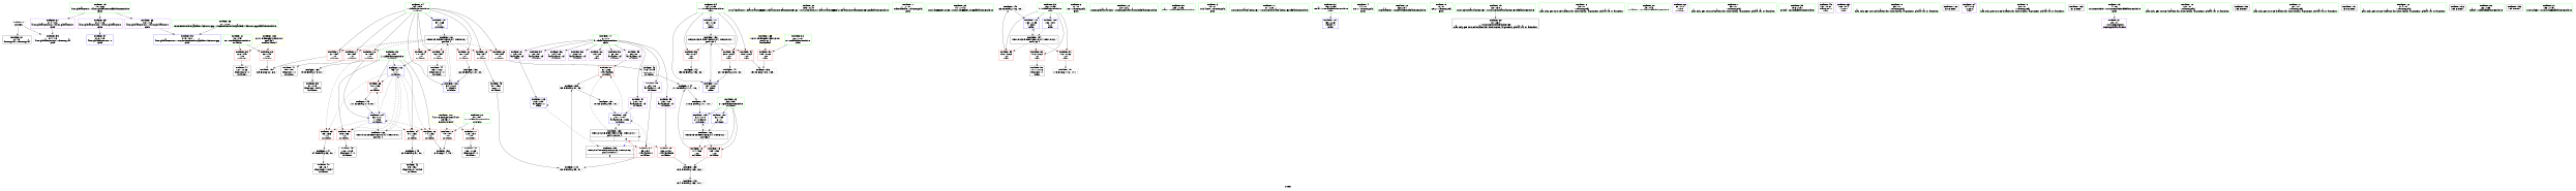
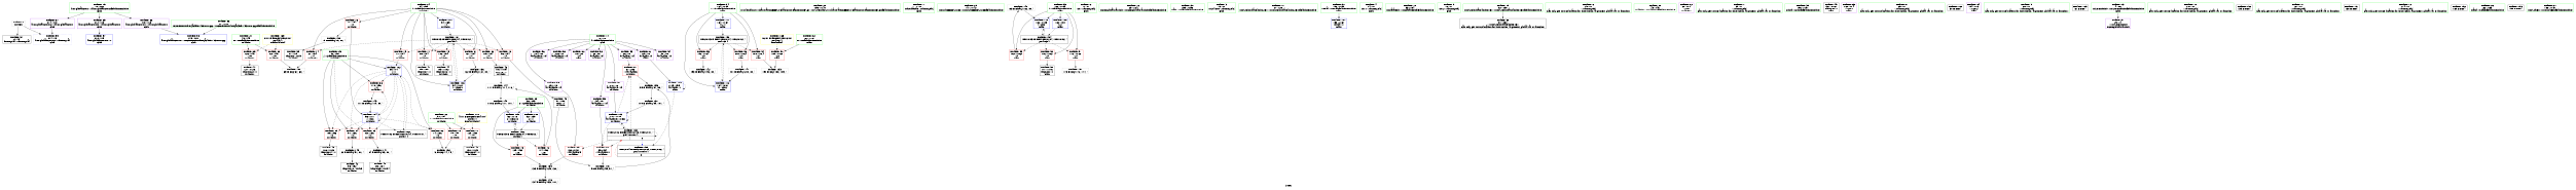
  digraph {
    label=SVFG
    node [color=green shape=record]
    edge [style=solid]
    n1 [color=grey label="{NodeID: 0\nNullPtr}"]
    n2 [color=black label="{NodeID: 37\n2\<--3\ndummyVal\<--dummyVal\n}"]
    n3 [color=blue label="{NodeID: 99\n214\<--3\nllvm.global_ctors_2\<--dummyVal\nGlob }" style=dotted]
    n4 [color=blue label="{NodeID: 97\n212\<--19\nllvm.global_ctors_0\<--\nGlob }"]
    n5 [label="{NodeID: 14\n8\<--10\nf\<--f_field_insensitive\nGlob }"]
    n6 [color=purple label="{NodeID: 52\n82\<--8\narrayidx\<--f\n_Z4doitv\n}"]
    n7 [color=purple label="{NodeID: 53\n86\<--8\narrayidx6\<--f\n_Z4doitv\n}"]
    n8 [color=purple label="{NodeID: 54\n90\<--8\narrayidx8\<--f\n_Z4doitv\n}"]
    n9 [color=purple label="{NodeID: 55\n94\<--8\narrayidx11\<--f\n_Z4doitv\n}"]
    n10 [color=purple label="{NodeID: 56\n104\<--8\narrayidx13\<--f\n_Z4doitv\n}"]
    n11 [color=purple label="{NodeID: 57\n107\<--8\narrayidx15\<--f\n_Z4doitv\n}"]
    n12 [color=purple label="{NodeID: 58\n128\<--8\narrayidx23\<--f\n_Z4doitv\n}"]
    n13 [color=purple label="{NodeID: 59\n131\<--8\narrayidx25\<--f\n_Z4doitv\n}"]
    n14 [color=purple label="{NodeID: 60\n178\<--8\n\<--f\nmain\n}"]
    n15 [color=purple label="{NodeID: 61\n179\<--8\narrayidx\<--f\nmain\n}"]
    n16 [color=red label="{NodeID: 87\n87\<--86\n\<--arrayidx6\n_Z4doitv\n}"]
    n17 [color=red label="{NodeID: 88\n95\<--94\n\<--arrayidx11\n_Z4doitv\n}"]
    n18 [color=blue label="{NodeID: 103\n107\<--100\narrayidx15\<--rem\n_Z4doitv\n}"]
    n19 [color=red label="{NodeID: 89\n132\<--131\n\<--arrayidx25\n_Z4doitv\n}"]
    n20 [color=blue label="{NodeID: 109\n179\<--59\narrayidx\<--\nmain\n}"]
    n21 [color=grey label="{NodeID: 135\n99 = Binary(87, 98, )\n}"]
    n22 [color=grey label="{NodeID: 148\n98 = Binary(95, 97, )\n}"]
    n23 [color=black label="{NodeID: 163\nMR_12V_2 = PHI(MR_12V_3, MR_12V_1, )\npts\{100000 \}\n|{|<s5>8}}"]
    n24 [color=grey label="{NodeID: 139\n133 = Binary(125, 132, )\n}"]
    n25 [color=black label="{NodeID: 159\nMR_12V_4 = PHI(MR_12V_5, MR_12V_2, )\npts\{100000 \}\n|{<s0>8}}"]
    n26 [color=blue label="{NodeID: 111\n164\<--167\ni1\<--\nmain\n}"]
    n27 [color=black label="{NodeID: 158\nMR_20V_3 = PHI(MR_20V_4, MR_20V_2, )\npts\{165 \}\n}"]
    n28 [color=blue label="{NodeID: 112\n164\<--201\ni1\<--inc7\nmain\n}"]
    n29 [color=red label="{NodeID: 94\n188\<--164\n\<--i1\nmain\n}"]
    n30 [color=red label="{NodeID: 95\n192\<--164\n\<--i1\nmain\n}"]
    n31 [color=red label="{NodeID: 96\n200\<--164\n\<--i1\nmain\n}"]
    n32 [color=grey label="{NodeID: 153\n190 = cmp(188, 189, )\n}"]
    n33 [color=grey label="{NodeID: 142\n193 = Binary(192, 80, )\n}"]
    n34 [color=grey label="{NodeID: 141\n201 = Binary(200, 80, )\n}"]
    n35 [label="{NodeID: 28\n139\<--140\n_ZSt4endlIcSt11char_traitsIcEERSt13basic_ostreamIT_T0_ES6_\<--_ZSt4endlIcSt11char_traitsIcEERSt13basic_ostreamIT_T0_ES6__field_insensitive\n}"]
    n36 [color=black label="{NodeID: 42\n93\<--92\nidxprom10\<--sub9\n_Z4doitv\n}"]
    n37 [color=grey label="{NodeID: 146\n134 = Binary(133, 101, )\n}"]
    n38 [color=red label="{NodeID: 70\n75\<--50\n\<--n\n_Z4doitv\n}"]
    n39 [color=grey label="{NodeID: 152\n76 = cmp(74, 75, )\n}"]
    n40 [color=red label="{NodeID: 84\n91\<--56\n\<--j\n_Z4doitv\n}"]
    n41 [color=grey label="{NodeID: 149\n92 = Binary(91, 80, )\n}"]
    n42 [label="{NodeID: 1\n7\<--1\n__dso_handle\<--dummyObj\nGlob }"]
    n43 [color=blue label="{NodeID: 98\n213\<--20\nllvm.global_ctors_1\<--_GLOBAL__sub_I_jack951753_0_0.cpp\nGlob }"]
    n44 [label="{NodeID: 15\n18\<--22\nllvm.global_ctors\<--llvm.global_ctors_field_insensitive\nGlob }"]
    n45 [color=purple label="{NodeID: 65\n212\<--18\nllvm.global_ctors_0\<--llvm.global_ctors\nGlob }"]
    n46 [color=purple label="{NodeID: 66\n213\<--18\nllvm.global_ctors_1\<--llvm.global_ctors\nGlob }"]
    n47 [color=purple label="{NodeID: 67\n214\<--18\nllvm.global_ctors_2\<--llvm.global_ctors\nGlob }"]
    n48 [label="{NodeID: 29\n141\<--142\n_ZNSolsEPFRSoS_E\<--_ZNSolsEPFRSoS_E_field_insensitive\n}"]
    n49 [color=black label="{NodeID: 43\n97\<--96\nconv\<--\n_Z4doitv\n}"]
    n50 [color=grey label="{NodeID: 137\n100 = Binary(99, 101, )\n}"]
    n51 [color=grey label="{NodeID: 140\n183 = Binary(182, 80, )\n}"]
    n52 [color=blue label="{NodeID: 110\n162\<--183\ni\<--inc\nmain\n}"]
    n53 [color=black label="{NodeID: 154\nMR_18V_3 = PHI(MR_18V_4, MR_18V_2, )\npts\{163 \}\n}"]
    n54 [color=red label="{NodeID: 91\n172\<--162\n\<--i\nmain\n}"]
    n55 [color=red label="{NodeID: 92\n176\<--162\n\<--i\nmain\n}"]
    n56 [color=red label="{NodeID: 93\n182\<--162\n\<--i\nmain\n}"]
    n57 [color=grey label="{NodeID: 151\n173 = cmp(172, 174, )\n}"]
    n58 [color=black label="{NodeID: 50\n177\<--176\nidxprom\<--\nmain\n}"]
    n59 [color=red label="{NodeID: 71\n129\<--50\n\<--n\n_Z4doitv\n}"]
    n60 [color=black label="{NodeID: 48\n130\<--129\nidxprom24\<--\n_Z4doitv\n}"]
    n61 [color=red label="{NodeID: 85\n105\<--56\n\<--j\n_Z4doitv\n}"]
    n62 [color=black label="{NodeID: 45\n106\<--105\nidxprom14\<--\n_Z4doitv\n}"]
    n63 [label="{NodeID: 2\n11\<--1\n.str\<--dummyObj\nGlob }"]
    n64 [label="{NodeID: 16\n23\<--24\n__cxx_global_var_init\<--__cxx_global_var_init_field_insensitive\n}"]
    n65 [label="{NodeID: 30\n155\<--156\nmain\<--main_field_insensitive\n}"]
    n66 [color=black label="{NodeID: 44\n103\<--102\nidxprom12\<--\n_Z4doitv\n}"]
    n67 [color=red label="{NodeID: 72\n114\<--52\n\<--p\n_Z4doitv\n}"]
    n68 [color=grey label="{NodeID: 144\n117 = Binary(114, 116, )\n}"]
    n69 [color=grey label="{NodeID: 145\n118 = Binary(117, 101, )\n}"]
    n70 [color=blue label="{NodeID: 105\n52\<--118\np\<--rem18\n_Z4doitv\n}"]
    n71 [color=yellow label="{NodeID: 169\n2V_1 = ENCHI(MR_2V_0)\npts\{49 \}\nFun[_Z4doitv]}" style=double]
    n72 [color=red label="{NodeID: 68\n68\<--48\n\<--m\n_Z4doitv\n}"]
    n73 [color=red label="{NodeID: 69\n126\<--48\n\<--m\n_Z4doitv\n}"]
    n74 [color=grey label="{NodeID: 150\n69 = cmp(67, 68, )\n}"]
    n75 [color=black label="{NodeID: 47\n127\<--126\nidxprom22\<--\n_Z4doitv\n}"]
    n76 [color=red label="{NodeID: 86\n110\<--56\n\<--j\n_Z4doitv\n}"]
    n77 [color=grey label="{NodeID: 143\n111 = Binary(110, 80, )\n}"]
    n78 [color=blue label="{NodeID: 104\n56\<--111\nj\<--inc\n_Z4doitv\n}"]
    n79 [color=red label="{NodeID: 82\n74\<--56\n\<--j\n_Z4doitv\n}"]
    n80 [color=red label="{NodeID: 83\n83\<--56\n\<--j\n_Z4doitv\n}"]
    n81 [color=black label="{NodeID: 162\nMR_10V_2 = PHI(MR_10V_4, MR_10V_1, )\npts\{57 \}\n}"]
    n82 [label="{NodeID: 3\n13\<--1\n_ZSt4cout\<--dummyObj\nGlob }"]
    n83 [color=blue label="{NodeID: 100\n52\<--59\np\<--\n_Z4doitv\n}"]
    n84 [color=black label="{NodeID: 160\nMR_6V_3 = PHI(MR_6V_4, MR_6V_2, )\npts\{53 \}\n}"]
    n85 [color=red label="{NodeID: 73\n125\<--52\n\<--p\n_Z4doitv\n}"]
    n86 [label="{NodeID: 17\n27\<--28\n_ZNSt8ios_base4InitC1Ev\<--_ZNSt8ios_base4InitC1Ev_field_insensitive\n}"]
    n87 [label="{NodeID: 31\n158\<--159\nretval\<--retval_field_insensitive\nmain\n}"]
    n88 [color=blue label="{NodeID: 107\n158\<--167\nretval\<--\nmain\n}"]
    n89 [color=yellow label="{NodeID: 170\n4V_1 = ENCHI(MR_4V_0)\npts\{51 \}\nFun[_Z4doitv]}" style=double]
    n90 [label="{NodeID: 4\n14\<--1\n.str.1\<--dummyObj\nGlob }"]
    n91 [color=blue label="{NodeID: 101\n54\<--65\ni\<--\n_Z4doitv\n}"]
    n92 [color=black label="{NodeID: 161\nMR_8V_3 = PHI(MR_8V_4, MR_8V_2, )\npts\{55 \}\n}"]
    n93 [color=red label="{NodeID: 74\n67\<--54\n\<--i\n_Z4doitv\n}"]
    n94 [color=red label="{NodeID: 75\n71\<--54\n\<--i\n_Z4doitv\n}"]
    n95 [color=red label="{NodeID: 76\n78\<--54\n\<--i\n_Z4doitv\n}"]
    n96 [color=red label="{NodeID: 77\n88\<--54\n\<--i\n_Z4doitv\n}"]
    n97 [color=red label="{NodeID: 78\n96\<--54\n\<--i\n_Z4doitv\n}"]
    n98 [color=red label="{NodeID: 79\n102\<--54\n\<--i\n_Z4doitv\n}"]
    n99 [color=red label="{NodeID: 80\n115\<--54\n\<--i\n_Z4doitv\n}"]
    n100 [color=red label="{NodeID: 81\n121\<--54\n\<--i\n_Z4doitv\n}"]
    n101 [color=blue label="{NodeID: 106\n54\<--122\ni\<--inc20\n_Z4doitv\n}"]
    n102 [color=blue label="{NodeID: 102\n56\<--71\nj\<--\n_Z4doitv\n}"]
    n103 [color=grey label="{NodeID: 138\n79 = Binary(78, 80, )\n}"]
    n104 [color=black label="{NodeID: 41\n89\<--88\nidxprom7\<--\n_Z4doitv\n}"]
    n105 [color=black label="{NodeID: 46\n116\<--115\nconv16\<--\n_Z4doitv\n}"]
    n106 [color=grey label="{NodeID: 136\n122 = Binary(121, 80, )\n}"]
    n107 [label="{NodeID: 18\n33\<--34\n__cxa_atexit\<--__cxa_atexit_field_insensitive\n}"]
    n108 [label="{NodeID: 32\n160\<--161\nT\<--T_field_insensitive\nmain\n}"]
    n109 [color=red label="{NodeID: 90\n189\<--160\n\<--T\nmain\n}"]
    n110 [color=grey label="{NodeID: 147\n84 = Binary(83, 80, )\n}"]
    n111 [label="{NodeID: 5\n16\<--1\n.str.2\<--dummyObj\nGlob }"]
    n112 [color=black label="{NodeID: 40\n85\<--84\nidxprom5\<--sub4\n_Z4doitv\n}"]
    n113 [label="{NodeID: 19\n32\<--38\n_ZNSt8ios_base4InitD1Ev\<--_ZNSt8ios_base4InitD1Ev_field_insensitive\n}"]
    n114 [color=black label="{NodeID: 38\n31\<--32\n\<--_ZNSt8ios_base4InitD1Ev\nCan only get source location for instruction, argument, global var or function.}"]
    n115 [label="{NodeID: 33\n162\<--163\ni\<--i_field_insensitive\nmain\n}"]
    n116 [color=blue label="{NodeID: 108\n162\<--80\ni\<--\nmain\n}"]
    n117 [label="{NodeID: 6\n19\<--1\n\<--dummyObj\nCan only get source location for instruction, argument, global var or function.}"]
    n118 [label="{NodeID: 20\n45\<--46\n_Z4doitv\<--_Z4doitv_field_insensitive\n}"]
    n119 [label="{NodeID: 34\n164\<--165\ni1\<--i1_field_insensitive\nmain\n}"]
    n120 [color=purple label="{NodeID: 62\n60\<--11\n\<--.str\n_Z4doitv\n}"]
    n121 [color=black label="{NodeID: 39\n81\<--79\nidxprom\<--sub\n_Z4doitv\n}"]
    n122 [label="{NodeID: 7\n59\<--1\n\<--dummyObj\nCan only get source location for instruction, argument, global var or function.}"]
    n123 [label="{NodeID: 21\n48\<--49\nm\<--m_field_insensitive\n_Z4doitv\n}"]
    n124 [label="{NodeID: 35\n196\<--197\nprintf\<--printf_field_insensitive\n}"]
    n125 [color=black label="{NodeID: 49\n157\<--167\nmain_ret\<--\nmain\n}"]
    n126 [color=purple label="{NodeID: 63\n168\<--14\n\<--.str.1\nmain\n}"]
    n127 [label="{NodeID: 8\n65\<--1\n\<--dummyObj\nCan only get source location for instruction, argument, global var or function.}"]
    n128 [color=black label="{NodeID: 188\n30 = PHI()\n}"]
    n129 [label="{NodeID: 22\n50\<--51\nn\<--n_field_insensitive\n_Z4doitv\n}"]
    n130 [label="{NodeID: 36\n20\<--208\n_GLOBAL__sub_I_jack951753_0_0.cpp\<--_GLOBAL__sub_I_jack951753_0_0.cpp_field_insensitive\n}"]
    n131 [color=purple label="{NodeID: 64\n194\<--16\n\<--.str.2\nmain\n}"]
    n132 [label="{NodeID: 9\n80\<--1\n\<--dummyObj\nCan only get source location for instruction, argument, global var or function.}"]
    n133 [color=black label="{NodeID: 189\n61 = PHI()\n}"]
    n134 [label="{NodeID: 23\n52\<--53\np\<--p_field_insensitive\n_Z4doitv\n}"]
    n135 [color=purple label="{NodeID: 51\n29\<--4\n\<--_ZStL8__ioinit\n__cxx_global_var_init\n}"]
    n136 [label="{NodeID: 10\n101\<--1\n\<--dummyObj\nCan only get source location for instruction, argument, global var or function.}"]
    n137 [color=black label="{NodeID: 190\n135 = PHI()\n}"]
    n138 [label="{NodeID: 24\n54\<--55\ni\<--i_field_insensitive\n_Z4doitv\n}"]
    n139 [label="{NodeID: 11\n167\<--1\n\<--dummyObj\nCan only get source location for instruction, argument, global var or function.}"]
    n140 [color=black label="{NodeID: 191\n138 = PHI()\n}"]
    n141 [label="{NodeID: 25\n56\<--57\nj\<--j_field_insensitive\n_Z4doitv\n}"]
    n142 [label="{NodeID: 12\n174\<--1\n\<--dummyObj\nCan only get source location for instruction, argument, global var or function.}"]
    n143 [color=black label="{NodeID: 192\n169 = PHI()\n}"]
    n144 [label="{NodeID: 26\n62\<--63\nscanf\<--scanf_field_insensitive\n}"]
    n145 [color=yellow label="{NodeID: 165\n16V_1 = ENCHI(MR_16V_0)\npts\{161 \}\nFun[main]}" style=double]
    n146 [label="{NodeID: 13\n4\<--6\n_ZStL8__ioinit\<--_ZStL8__ioinit_field_insensitive\nGlob }"]
    n147 [color=black label="{NodeID: 193\n195 = PHI()\n}"]
    n148 [label="{NodeID: 27\n136\<--137\n_ZNSolsEx\<--_ZNSolsEx_field_insensitive\n}"]
    n1 -> n2
    n1 -> n3
    n5 -> n6
    n5 -> n7
    n5 -> n8
    n5 -> n9
    n5 -> n10
    n5 -> n11
    n5 -> n12
    n5 -> n13
    n5 -> n14
    n5 -> n15
    n7 -> n16
    n9 -> n17
    n11 -> n18
    n13 -> n19
    n15 -> n20
    n16 -> n21
    n17 -> n22
    n18 -> n16 [style=dashed]
    n18 -> n17 [style=dashed]
    n18 -> n18 [style=dashed]
    n18 -> n23 [style=dashed]
    n19 -> n24
    n20 -> n20 [style=dashed]
    n20 -> n25 [style=dashed]
    n21 -> n50
    n22 -> n21
    n23 -> n16 [style=dashed]
    n23 -> n17 [style=dashed]
    n23 -> n18 [style=dashed]
    n23 -> n19 [style=dashed]
    n23 -> n23 [style=dashed]
    n23 -> n25 [color=blue style=dashed tailport=s5]
    n24 -> n37
    n25 -> n23 [color=red style=dashed tailport=s0]
    n26 -> n27 [style=dashed]
    n27 -> n28 [style=dashed]
    n27 -> n29 [style=dashed]
    n27 -> n30 [style=dashed]
    n27 -> n31 [style=dashed]
    n28 -> n27 [style=dashed]
    n29 -> n32
    n30 -> n33
    n31 -> n34
    n34 -> n28
    n38 -> n39
    n40 -> n41
    n41 -> n36
    n44 -> n45
    n44 -> n46
    n44 -> n47
    n45 -> n4
    n46 -> n43
    n47 -> n3
    n49 -> n22
    n50 -> n18
    n51 -> n52
    n52 -> n53 [style=dashed]
    n53 -> n52 [style=dashed]
    n53 -> n54 [style=dashed]
    n53 -> n55 [style=dashed]
    n53 -> n56 [style=dashed]
    n54 -> n57
    n55 -> n58
    n56 -> n51
    n59 -> n60
    n61 -> n62
    n67 -> n68
    n68 -> n69
    n69 -> n70
    n70 -> n84 [style=dashed]
    n71 -> n72 [style=dashed]
    n71 -> n73 [style=dashed]
    n72 -> n74
    n73 -> n75
    n76 -> n77
    n77 -> n78
    n78 -> n40 [style=dashed]
    n78 -> n61 [style=dashed]
    n78 -> n76 [style=dashed]
    n78 -> n78 [style=dashed]
    n78 -> n79 [style=dashed]
    n78 -> n80 [style=dashed]
    n78 -> n81 [style=dashed]
    n79 -> n39
    n80 -> n110
    n81 -> n102 [style=dashed]
    n83 -> n84 [style=dashed]
    n84 -> n67 [style=dashed]
    n84 -> n70 [style=dashed]
    n84 -> n85 [style=dashed]
    n85 -> n24
    n87 -> n88
    n89 -> n38 [style=dashed]
    n89 -> n59 [style=dashed]
    n91 -> n92 [style=dashed]
    n92 -> n93 [style=dashed]
    n92 -> n94 [style=dashed]
-   n92 -> n95 [style=dashed]
    n92 -> n96 [style=dashed]
    n92 -> n97 [style=dashed]
    n92 -> n98 [style=dashed]
    n92 -> n99 [style=dashed]
    n92 -> n100 [style=dashed]
    n92 -> n101 [style=dashed]
    n93 -> n74
    n94 -> n102
    n95 -> n78
    n95 -> n103
    n96 -> n104
    n97 -> n49
    n98 -> n66
    n99 -> n105
    n100 -> n106
    n101 -> n92 [style=dashed]
    n102 -> n40 [style=dashed]
    n102 -> n61 [style=dashed]
    n102 -> n76 [style=dashed]
    n102 -> n78 [style=dashed]
    n102 -> n79 [style=dashed]
    n102 -> n80 [style=dashed]
    n102 -> n81 [style=dashed]
    n103 -> n121
    n105 -> n68
    n106 -> n101
    n108 -> n109
    n109 -> n32
    n110 -> n112
    n113 -> n114
    n115 -> n52
    n115 -> n54
    n115 -> n55
    n115 -> n56
    n115 -> n116
    n116 -> n53 [style=dashed]
    n119 -> n26
    n119 -> n28
    n119 -> n29
    n119 -> n30
    n119 -> n31
    n123 -> n72
    n123 -> n73
    n129 -> n38
    n129 -> n59
    n130 -> n43
    n134 -> n67
    n134 -> n70
    n134 -> n83
    n134 -> n85
    n138 -> n91
    n138 -> n93
    n138 -> n94
    n138 -> n95
    n138 -> n96
    n138 -> n97
    n138 -> n98
    n138 -> n99
    n138 -> n100
    n138 -> n101
    n141 -> n40
    n141 -> n61
    n141 -> n76
    n141 -> n79
    n141 -> n80 [style=dashed]
    n141 -> n102
    n145 -> n109 [style=dashed]
    n146 -> n135
  }
